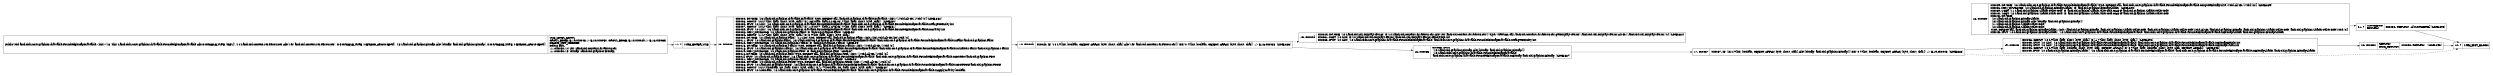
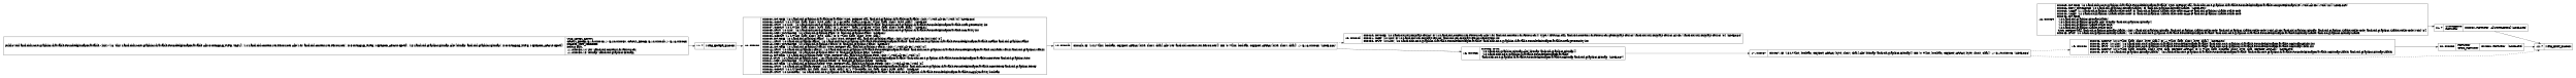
  digraph {
    rankdir=LR
    node [shape=record]
-   n1 [label="{11\:\ ?|MTH_ENTER_USE\l}"]
+   n1 [label="{11\:\ ?|MTH_ENTER_BLOCK\l}"]
    n2 [label="{13\:\ 0x0000|0x0000: INVOKE  (r3 I:android.graphics.drawable.Drawable) type: DIRECT call: android.graphics.drawable.Drawable.\<init\>():void A[MD:():void (c)] (LINE:382)\l0x0003: CONST  (r0 I:??[int, float, short, byte, char]) = (160(0xa0, float:2.24E\-43) ??[int, float, short, byte, char])  (LINE:50)\l0x0005: IPUT  (r0 I:int), (r3 I:androidx.core.graphics.drawable.RoundedBitmapDrawable) androidx.core.graphics.drawable.RoundedBitmapDrawable.mTargetDensity int \l0x0007: CONST  (r0 I:??[int, float, short, byte, char]) = (119(0x77, float:1.67E\-43) ??[int, float, short, byte, char])  (LINE:51)\l0x0009: IPUT  (r0 I:int), (r3 I:androidx.core.graphics.drawable.RoundedBitmapDrawable) androidx.core.graphics.drawable.RoundedBitmapDrawable.mGravity int \l0x000b: NEW_INSTANCE  (r0 I:android.graphics.Paint) =  android.graphics.Paint  (LINE:52)\l0x000d: CONST  (r1 I:??[int, float, short, byte, char]) = (3 ??[int, float, short, byte, char]) \l0x000e: INVOKE  (r0 I:android.graphics.Paint), (r1 I:int) type: DIRECT call: android.graphics.Paint.\<init\>(int):void A[MD:(int):void (c)]\l0x0011: IPUT  (r0 I:android.graphics.Paint), (r3 I:androidx.core.graphics.drawable.RoundedBitmapDrawable) androidx.core.graphics.drawable.RoundedBitmapDrawable.mPaint android.graphics.Paint \l0x0013: NEW_INSTANCE  (r0 I:android.graphics.Matrix) =  android.graphics.Matrix  (LINE:54)\l0x0015: INVOKE  (r0 I:android.graphics.Matrix) type: DIRECT call: android.graphics.Matrix.\<init\>():void A[MD:():void (c)]\l0x0018: IPUT  (r0 I:android.graphics.Matrix), (r3 I:androidx.core.graphics.drawable.RoundedBitmapDrawable) androidx.core.graphics.drawable.RoundedBitmapDrawable.mShaderMatrix android.graphics.Matrix \l0x001a: NEW_INSTANCE  (r0 I:android.graphics.Rect) =  android.graphics.Rect  (LINE:57)\l0x001c: INVOKE  (r0 I:android.graphics.Rect) type: DIRECT call: android.graphics.Rect.\<init\>():void A[MD:():void (c)]\l0x001f: IPUT  (r0 I:android.graphics.Rect), (r3 I:androidx.core.graphics.drawable.RoundedBitmapDrawable) androidx.core.graphics.drawable.RoundedBitmapDrawable.mDstRect android.graphics.Rect \l0x0021: NEW_INSTANCE  (r0 I:android.graphics.RectF) =  android.graphics.RectF  (LINE:58)\l0x0023: INVOKE  (r0 I:android.graphics.RectF) type: DIRECT call: android.graphics.RectF.\<init\>():void A[MD:():void (c)]\l0x0026: IPUT  (r0 I:android.graphics.RectF), (r3 I:androidx.core.graphics.drawable.RoundedBitmapDrawable) androidx.core.graphics.drawable.RoundedBitmapDrawable.mDstRectF android.graphics.RectF \l0x0028: CONST  (r0 I:??[boolean, int, float, short, byte, char]) = (1 ??[boolean, int, float, short, byte, char])  (LINE:60)\l0x0029: IPUT  (r0 I:boolean), (r3 I:androidx.core.graphics.drawable.RoundedBitmapDrawable) androidx.core.graphics.drawable.RoundedBitmapDrawable.mApplyGravity boolean \l}"]
    n3 [label="{14\:\ 0x002b|0x002b: IF  (r4 I:??[int, boolean, OBJECT, ARRAY, byte, short, char] A[D('res' android.content.res.Resources)]) == (0 ??[int, boolean, OBJECT, ARRAY, byte, short, char])  \-\> B:16:0x0035  (LINE:383)\l}"]
    n4 [label="{15\:\ 0x002d|0x002d: INVOKE  (r0 I:android.util.DisplayMetrics) = (r4 I:android.content.res.Resources A[D('res' android.content.res.Resources)]) type: VIRTUAL call: android.content.res.Resources.getDisplayMetrics():android.util.DisplayMetrics A[MD:():android.util.DisplayMetrics (c)] (LINE:384)\l0x0031: IGET  (r0 I:int) = (r0 I:android.util.DisplayMetrics) android.util.DisplayMetrics.densityDpi int \l0x0033: IPUT  (r0 I:int), (r3 I:androidx.core.graphics.drawable.RoundedBitmapDrawable) androidx.core.graphics.drawable.RoundedBitmapDrawable.mTargetDensity int \l}"]
    n5 [label="{16\:\ 0x0035|0x0035: IPUT  \l  (r5 I:android.graphics.Bitmap A[D('bitmap' android.graphics.Bitmap)])\l  (r3 I:androidx.core.graphics.drawable.RoundedBitmapDrawable)\l androidx.core.graphics.drawable.RoundedBitmapDrawable.mBitmap android.graphics.Bitmap  (LINE:387)\l}"]
    n6 [label="{17\:\ 0x0037|0x0037: IF  (r5 I:??[int, boolean, OBJECT, ARRAY, byte, short, char] A[D('bitmap' android.graphics.Bitmap)]) == (0 ??[int, boolean, OBJECT, ARRAY, byte, short, char])  \-\> B:19:0x0048  (LINE:388)\l}"]
    n7 [label="{19\:\ 0x0048|0x0048: CONST  (r0 I:??[int, float, short, byte, char]) = (\-1 ??[int, float, short, byte, char])  (LINE:392)\l0x0049: IPUT  (r0 I:int), (r3 I:androidx.core.graphics.drawable.RoundedBitmapDrawable) androidx.core.graphics.drawable.RoundedBitmapDrawable.mBitmapHeight int \l0x004b: IPUT  (r0 I:int), (r3 I:androidx.core.graphics.drawable.RoundedBitmapDrawable) androidx.core.graphics.drawable.RoundedBitmapDrawable.mBitmapWidth int \l0x004d: CONST  (r0 I:??[int, float, boolean, short, byte, char, OBJECT, ARRAY]) = (0 ??[int, float, boolean, short, byte, char, OBJECT, ARRAY])  (LINE:393)\l0x004e: IPUT  (r0 I:android.graphics.BitmapShader), (r3 I:androidx.core.graphics.drawable.RoundedBitmapDrawable) androidx.core.graphics.drawable.RoundedBitmapDrawable.mBitmapShader android.graphics.BitmapShader \l}"]
    n8 [label="{12\:\ ?|MTH_EXIT_BLOCK\l}"]
    n9 [label="{18\:\ 0x0039|0x0039: INVOKE  (r3 I:androidx.core.graphics.drawable.RoundedBitmapDrawable) type: DIRECT call: androidx.core.graphics.drawable.RoundedBitmapDrawable.computeBitmapSize():void A[MD:():void (m)] (LINE:389)\l0x003c: NEW_INSTANCE  (r0 I:android.graphics.BitmapShader) =  android.graphics.BitmapShader  (LINE:390)\l0x003e: SGET  (r1 I:android.graphics.Shader$TileMode) =  android.graphics.Shader.TileMode.CLAMP android.graphics.Shader$TileMode \l0x0040: SGET  (r2 I:android.graphics.Shader$TileMode) =  android.graphics.Shader.TileMode.CLAMP android.graphics.Shader$TileMode \l0x0242: INVOKE  \l  (r0 I:android.graphics.BitmapShader)\l  (r5 I:android.graphics.Bitmap A[D('bitmap' android.graphics.Bitmap)])\l  (r1 I:android.graphics.Shader$TileMode)\l  (r2 I:android.graphics.Shader$TileMode)\l type: DIRECT call: android.graphics.BitmapShader.\<init\>(android.graphics.Bitmap, android.graphics.Shader$TileMode, android.graphics.Shader$TileMode):void A[MD:(android.graphics.Bitmap, android.graphics.Shader$TileMode, android.graphics.Shader$TileMode):void (c)]\l0x0045: IPUT  (r0 I:android.graphics.BitmapShader), (r3 I:androidx.core.graphics.drawable.RoundedBitmapDrawable) androidx.core.graphics.drawable.RoundedBitmapDrawable.mBitmapShader android.graphics.BitmapShader \l}"]
    n10 [label="{21\:\ ?|SYNTHETIC\lRETURN\l|0x0050: RETURN   A[SYNTHETIC] (LINE:395)\l}"]
    n11 [label="{20\:\ 0x0050|RETURN\lORIG_RETURN\l|0x4050: RETURN    (LINE:395)\l}"]
    n12 [label="{public void androidx.core.graphics.drawable.RoundedBitmapDrawable.\<init\>((r3 'this' I:androidx.core.graphics.drawable.RoundedBitmapDrawable A[IMMUTABLE_TYPE, THIS]), (r4 I:android.content.res.Resources A[D('res' android.content.res.Resources), IMMUTABLE_TYPE, METHOD_ARGUMENT]), (r5 I:android.graphics.Bitmap A[D('bitmap' android.graphics.Bitmap), IMMUTABLE_TYPE, METHOD_ARGUMENT]))  | USE_LINES_HINTS\lCROSS_EDGE: B:19:0x0048 \-\> B:20:0x0050, CROSS_EDGE: B:14:0x002b \-\> B:16:0x0035\lINLINE_NOT_NEEDED\lDebug Info:\l  \-1 \-0x0050: r4 'res' Landroid\/content\/res\/Resources;\l  \-1 \-0x0050: r5 'bitmap' Landroid\/graphics\/Bitmap;\l}"]
    n1 -> n2
    n2 -> n3
    n3 -> n4 [style=dashed]
    n3 -> n5
    n5 -> n6
-   n6 -> n7
+   n6 -> n7 [style=dashed]
    n6 -> n8 [style=dashed]
    n7 -> n11
    n9 -> n10
    n10 -> n8
    n11 -> n8
    n12 -> n1
  }
